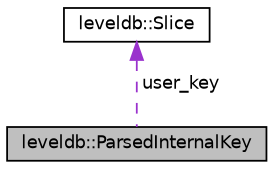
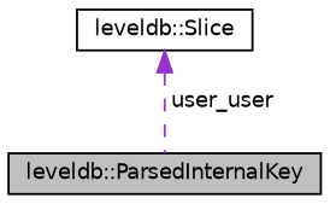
  digraph {
    node [color=black fontname=Helvetica fontsize=10 shape=record style=filled]
    n1 [fillcolor=grey75 fontcolor=black height=0.2 label="leveldb::ParsedInternalKey" width=0.4]
    n2 [fillcolor=white height=0.2 label="leveldb::Slice" width=0.4]
-   n2 -> n1 [color=darkorchid3 dir=back fontname=Helvetica fontsize=10 label=" user_key" labelfontname=Helvetica labelfontsize=10 style=dashed]
+   n2 -> n1 [color=darkorchid3 dir=back fontname=Helvetica fontsize=10 label=" user_user" labelfontname=Helvetica labelfontsize=10 style=dashed]
  }
